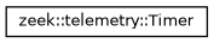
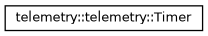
  digraph {
    rankdir=LR
-   n1 [color=black fillcolor=white fontname=Helvetica fontsize=10 height=0.2 label="zeek::telemetry::Timer" shape=record style=filled width=0.4]
+   n1 [color=black fillcolor=white fontname=Helvetica fontsize=10 height=0.2 label="telemetry::telemetry::Timer" shape=record style=filled width=0.4]
  }
